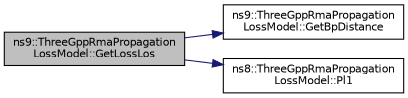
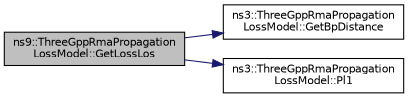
  digraph {
    rankdir=LR
    node [color=black fillcolor=white fontname=Helvetica fontsize=10 shape=record style=filled]
    edge [color=midnightblue fontname=Helvetica fontsize=10 labelfontname=Helvetica labelfontsize=10 style=solid]
    n1 [fillcolor=grey75 fontcolor=black height=0.2 label="ns9::ThreeGppRmaPropagation\lLossModel::GetLossLos" width=0.4]
-   n2 [height=0.2 label="ns9::ThreeGppRmaPropagation\lLossModel::GetBpDistance" width=0.4]
-   n3 [height=0.2 label="ns8::ThreeGppRmaPropagation\lLossModel::Pl1" width=0.4]
+   n2 [height=0.2 label="ns3::ThreeGppRmaPropagation\lLossModel::GetBpDistance" width=0.4]
+   n3 [height=0.2 label="ns3::ThreeGppRmaPropagation\lLossModel::Pl1" width=0.4]
    n1 -> n2
    n1 -> n3
  }
